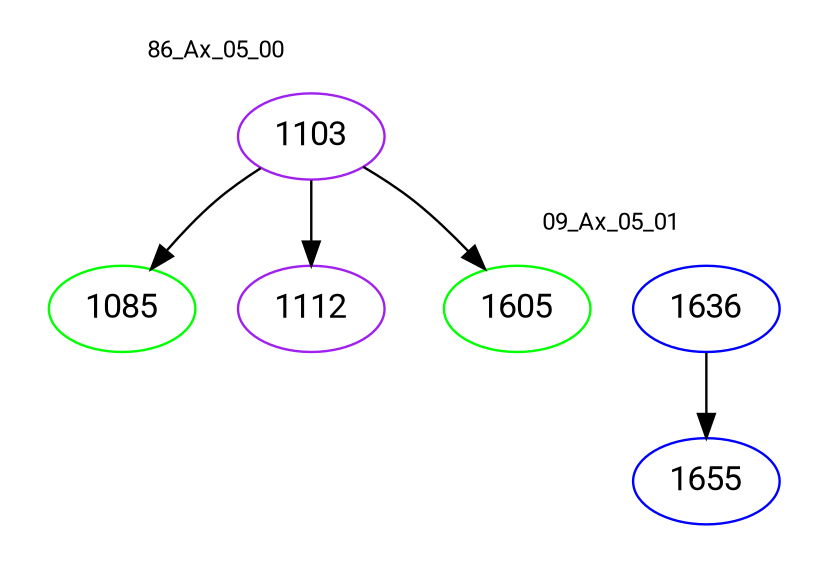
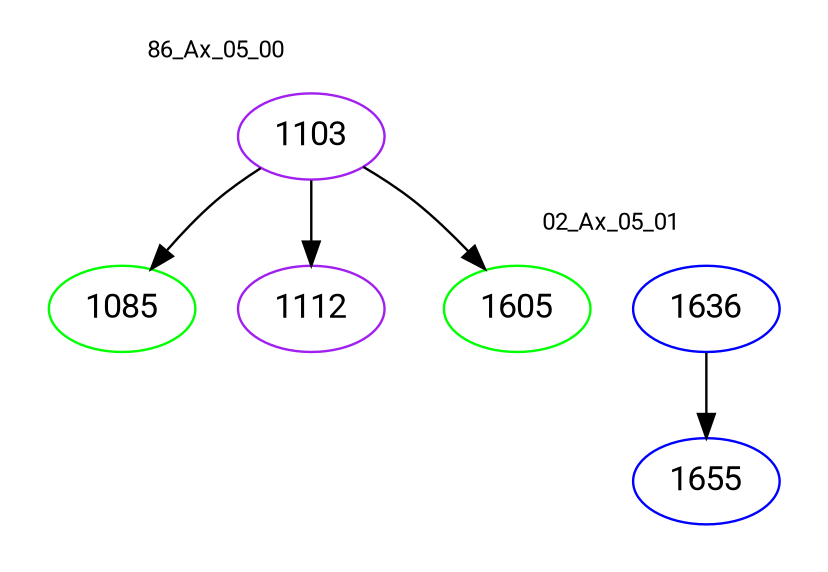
  digraph {
    fontname=Roboto
    node [color=blue fontname=Roboto]
    edge [color=black fontname=Roboto]
    n1 [label=1636]
    n2 [color=green label=1605]
    n3 [label=1655]
    n4 [color=purple label=1103]
    n5 [color=green label=1085]
    n6 [color=purple label=1112]
    subgraph cluster_1 {
      color=white
      fontsize=10
-     label="09_Ax_05_01"
+     label="02_Ax_05_01"
      n1
      n2
      n3
    }
    subgraph cluster_2 {
      color=white
      fontsize=10
      label="86_Ax_05_00"
      n4
      n5
      n6
    }
    n1 -> n3
    n4 -> n2
    n4 -> n5
    n4 -> n6
  }
